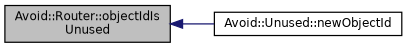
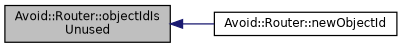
  digraph {
    rankdir=LR
    node [color=black fontname=Helvetica fontsize=10 shape=record style=filled]
    n1 [fillcolor=grey75 fontcolor=black height=0.2 label="Avoid::Router::objectIdIs\lUnused" width=0.4]
-   n2 [fillcolor=white height=0.2 label="Avoid::Unused::newObjectId" width=0.4]
+   n2 [fillcolor=white height=0.2 label="Avoid::Router::newObjectId" width=0.4]
    n1 -> n2 [color=midnightblue dir=back fontname=Helvetica fontsize=10 labelfontname=Helvetica labelfontsize=10 style=solid]
  }
